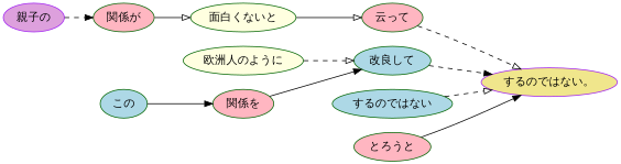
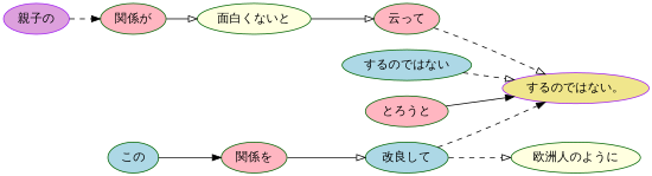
  digraph {
    fontname="IBM Plex Sans"
    rankdir=LR
    node [color=darkgreen fillcolor=lightpink fontname="IBM Plex Sans" style=filled]
    edge [arrowhead=normal fontname="IBM Plex Sans" style=dashed]
    n1 [color=purple fillcolor=plum label="親子の"]
    n2 [label="関係が"]
    n3 [fillcolor=lightyellow label="面白くないと"]
    n4 [label="云って"]
    n5 [color=purple fillcolor=khaki label="するのではない。"]
    n6 [fillcolor=lightyellow label="欧洲人のように"]
    n7 [fillcolor=lightblue label="改良して"]
    n8 [fillcolor=lightblue label="この"]
    n9 [label="関係を"]
    n10 [fillcolor=lightblue label="するのではない"]
    n11 [label="とろうと"]
    n1 -> n2
    n2 -> n3 [arrowhead=onormal style=solid]
    n3 -> n4 [arrowhead=onormal style=solid]
    n4 -> n5 [arrowhead=onormal]
-   n6 -> n7 [arrowhead=onormal]
+   n7 -> n6 [arrowhead=onormal]
    n7 -> n5
    n8 -> n9 [style=solid]
-   n9 -> n7 [style=solid]
+   n9 -> n7 [arrowhead=onormal style=solid]
    n10 -> n5 [arrowhead=onormal]
    n11 -> n5 [style=solid]
  }
